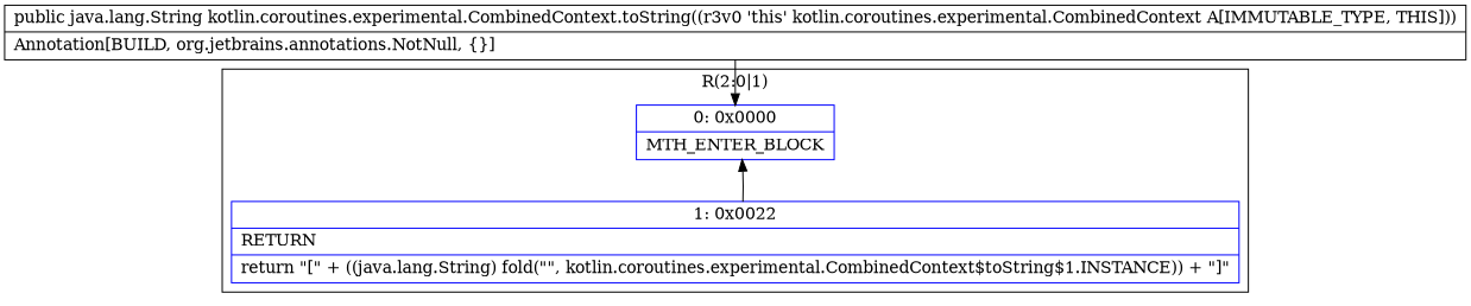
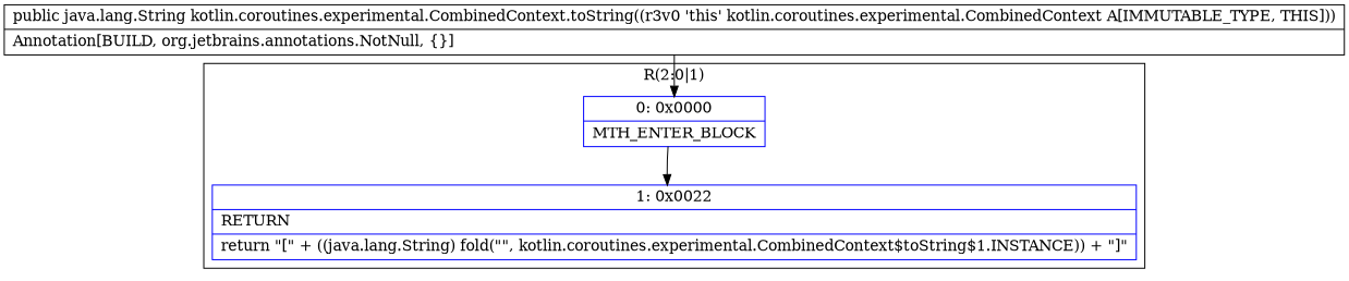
  digraph {
    node [color=blue shape=record]
    n1 [label="{0\:\ 0x0000|MTH_ENTER_BLOCK\l}"]
    n2 [label="{1\:\ 0x0022|RETURN\l|return \"[\" + ((java.lang.String) fold(\"\", kotlin.coroutines.experimental.CombinedContext$toString$1.INSTANCE)) + \"]\"\l}"]
    n3 [label="{public java.lang.String kotlin.coroutines.experimental.CombinedContext.toString((r3v0 'this' kotlin.coroutines.experimental.CombinedContext A[IMMUTABLE_TYPE, THIS]))  | Annotation[BUILD, org.jetbrains.annotations.NotNull, \{\}]\l}" color=""]
    subgraph cluster_1 {
      label="R(2:0|1)"
      n1
      n2
    }
-   n2 -> n1
+   n1 -> n2
    n3 -> n1
  }
